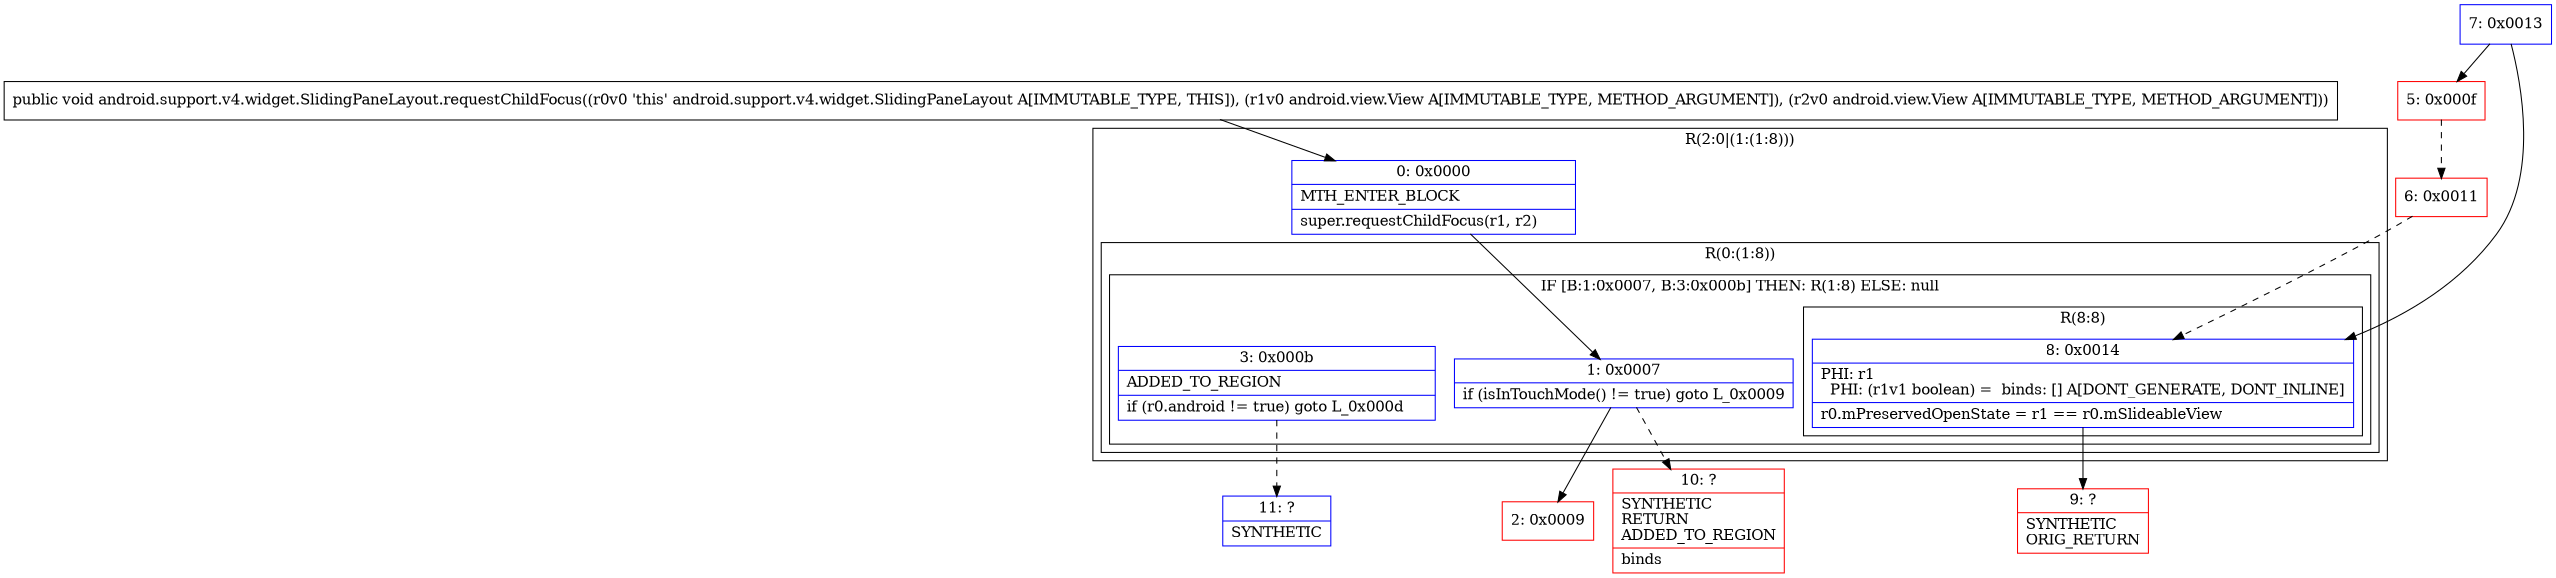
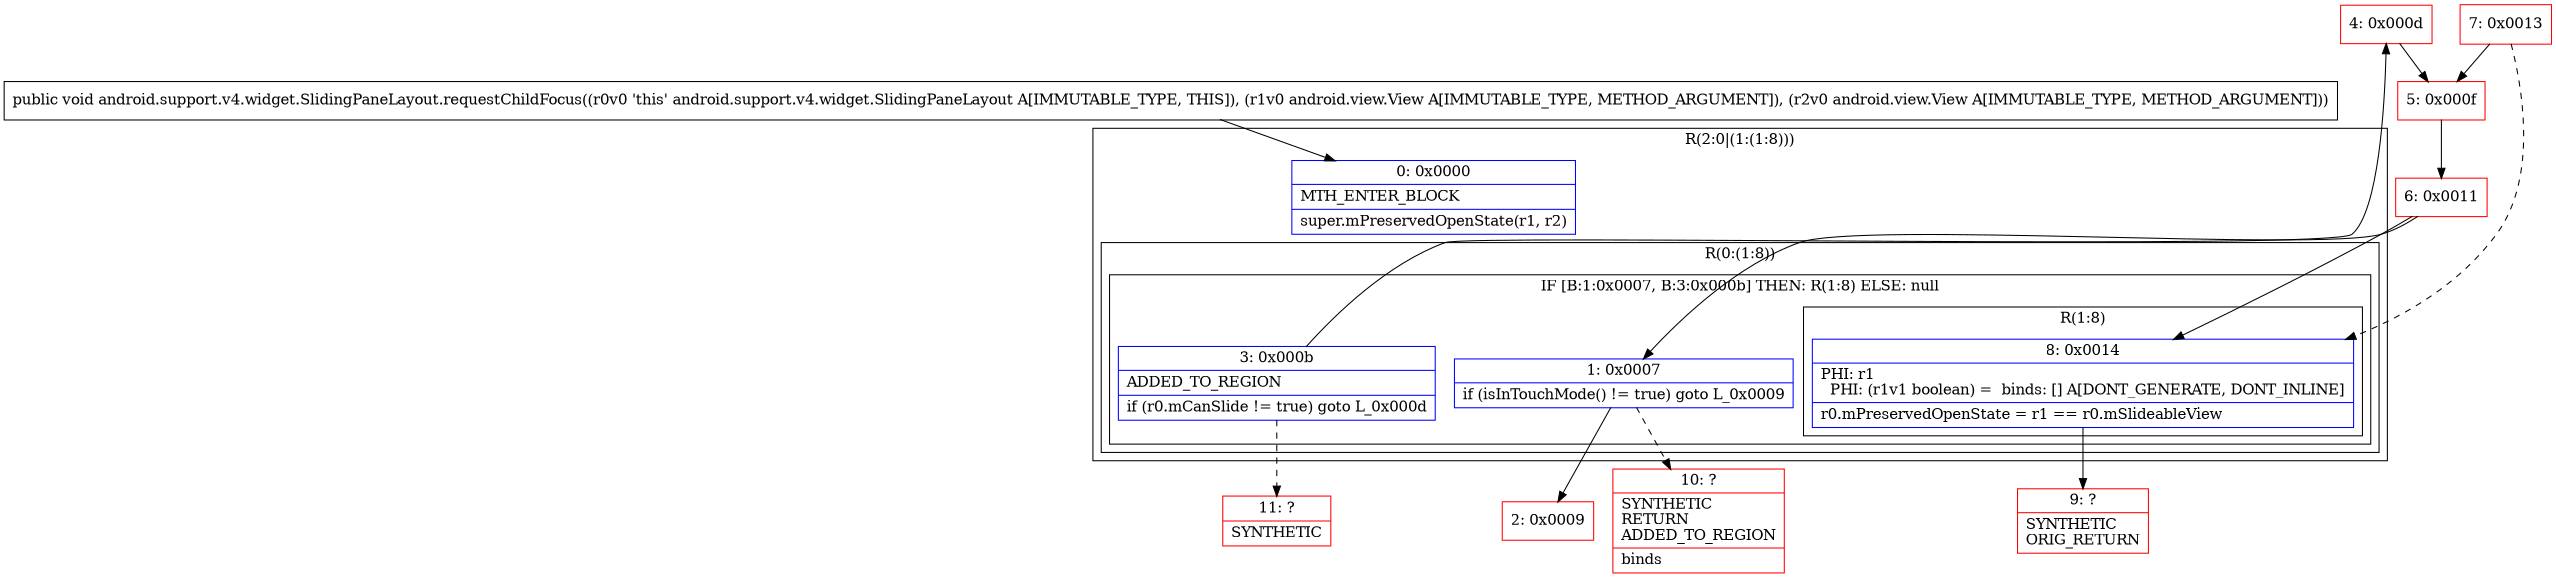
  digraph {
    node [color=red shape=record]
    n1 [color=blue label="{8\:\ 0x0014|PHI: r1 \l  PHI: (r1v1 boolean) =  binds: [] A[DONT_GENERATE, DONT_INLINE]\l|r0.mPreservedOpenState = r1 == r0.mSlideableView\l}"]
    n2 [color=blue label="{1\:\ 0x0007|if (isInTouchMode() != true) goto L_0x0009\l}"]
-   n3 [color=blue label="{3\:\ 0x000b|ADDED_TO_REGION\l|if (r0.android != true) goto L_0x000d\l}"]
-   n4 [color=blue label="{0\:\ 0x0000|MTH_ENTER_BLOCK\l|super.requestChildFocus(r1, r2)\l}"]
+   n3 [color=blue label="{3\:\ 0x000b|ADDED_TO_REGION\l|if (r0.mCanSlide != true) goto L_0x000d\l}"]
+   n4 [color=blue label="{0\:\ 0x0000|MTH_ENTER_BLOCK\l|super.mPreservedOpenState(r1, r2)\l}"]
    n5 [label="{9\:\ ?|SYNTHETIC\lORIG_RETURN\l}"]
    n6 [label="{2\:\ 0x0009}"]
    n7 [label="{10\:\ ?|SYNTHETIC\lRETURN\lADDED_TO_REGION\l|binds\l}"]
-   n9 [color=blue label="{11\:\ ?|SYNTHETIC\l}"]
+   n8 [label="{4\:\ 0x000d}"]
+   n9 [label="{11\:\ ?|SYNTHETIC\l}"]
    n10 [label="{5\:\ 0x000f}"]
    n11 [label="{6\:\ 0x0011}"]
-   n12 [color=blue label="{7\:\ 0x0013}"]
+   n12 [label="{7\:\ 0x0013}"]
    n13 [label="{public void android.support.v4.widget.SlidingPaneLayout.requestChildFocus((r0v0 'this' android.support.v4.widget.SlidingPaneLayout A[IMMUTABLE_TYPE, THIS]), (r1v0 android.view.View A[IMMUTABLE_TYPE, METHOD_ARGUMENT]), (r2v0 android.view.View A[IMMUTABLE_TYPE, METHOD_ARGUMENT])) }" color=""]
    subgraph cluster_1 {
      label="R(2:0|(1:(1:8)))"
      n4
      subgraph cluster_2 {
        label="R(0:(1:8))"
        subgraph cluster_3 {
          label="IF [B:1:0x0007, B:3:0x000b] THEN: R(1:8) ELSE: null"
          n2
          n3
          subgraph cluster_4 {
-           label="R(8:8)"
+           label="R(1:8)"
            n1
          }
        }
      }
    }
    n1 -> n5
    n2 -> n6
    n2 -> n7 [style=dashed]
+   n3 -> n8
    n3 -> n9 [style=dashed]
-   n4 -> n2
-   n10 -> n11 [style=dashed]
-   n11 -> n1 [style=dashed]
-   n12 -> n1
+   n11 -> n2
+   n8 -> n10
+   n10 -> n11
+   n11 -> n1
+   n12 -> n1 [style=dashed]
    n12 -> n10
    n13 -> n4
  }
